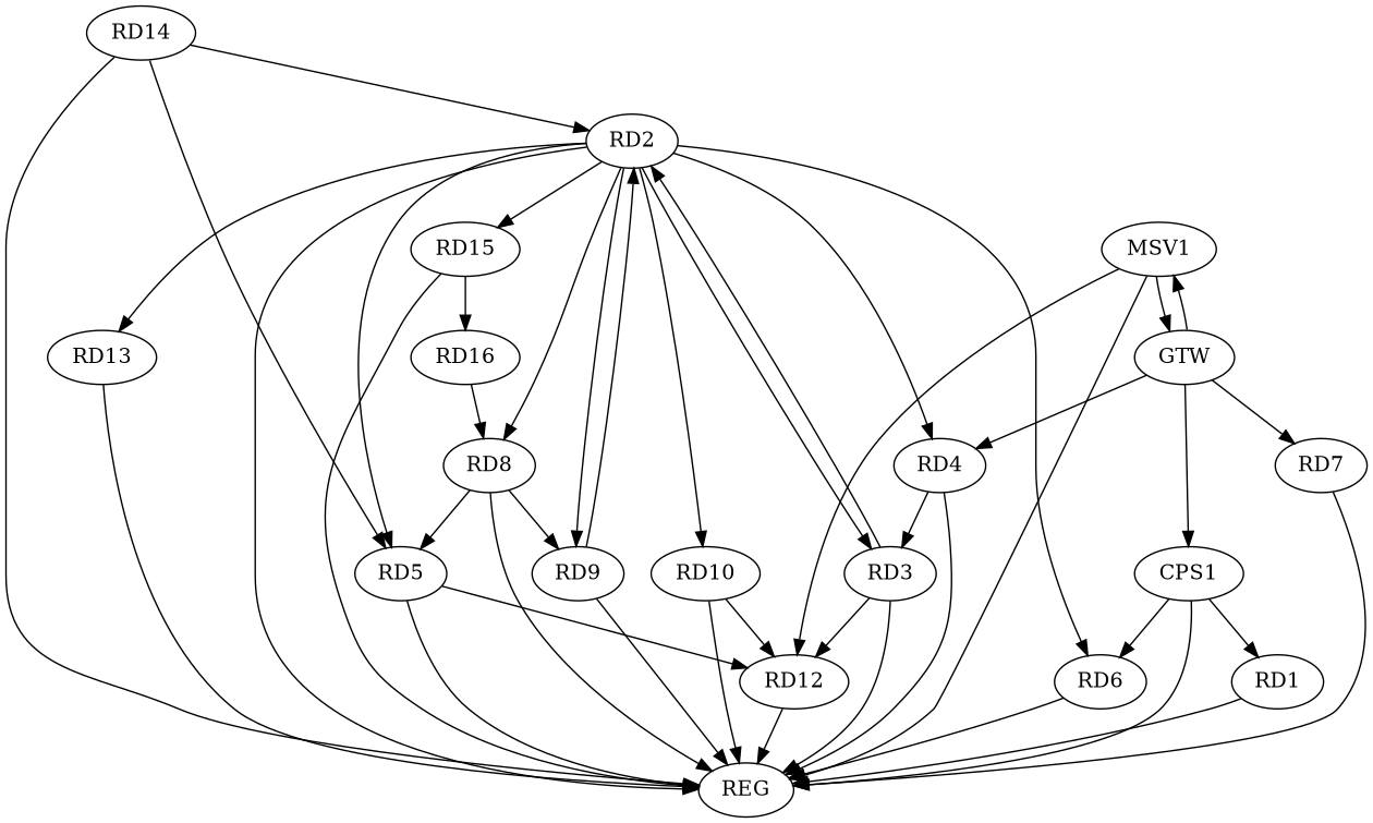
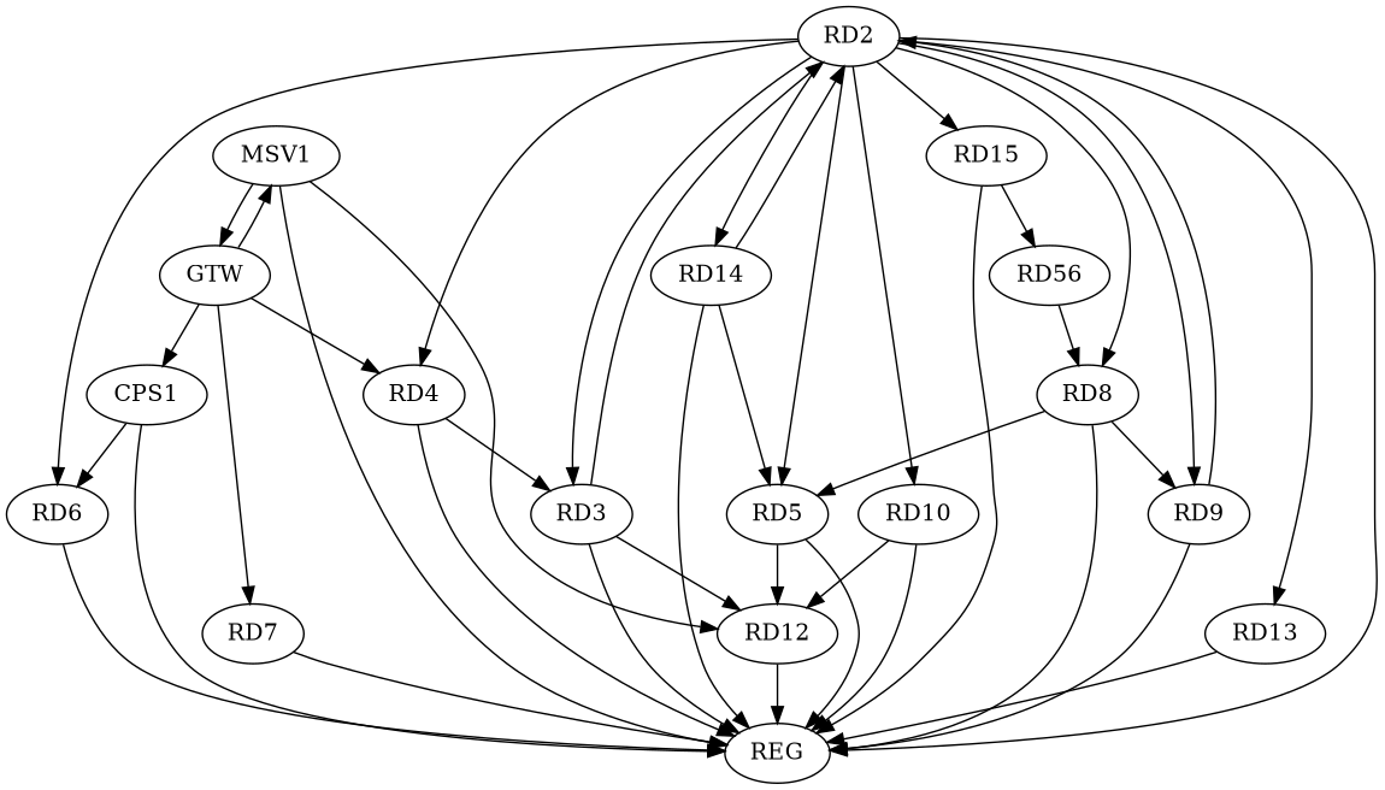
  strict digraph {
-   n1 [label=RD1]
    n2 [label=REG]
    n3 [label=RD2]
    n4 [label=RD3]
    n5 [label=RD4]
    n6 [label=RD5]
    n7 [label=RD6]
    n8 [label=RD8]
    n9 [label=RD9]
    n10 [label=RD10]
    n11 [label=RD13]
    n12 [label=RD14]
    n13 [label=RD15]
    n14 [label=RD12]
    n15 [label=RD7]
-   n16 [label=RD16]
+   n16 [label=RD56]
    n17 [label=CPS1]
    n18 [label=GTW]
    n19 [label=MSV1]
-   n1 -> n2
    n3 -> n2
    n3 -> n4
    n3 -> n5
    n3 -> n6
    n3 -> n7
    n3 -> n8
    n3 -> n9
    n3 -> n10
    n3 -> n11
+   n3 -> n12
    n3 -> n13
    n4 -> n2
    n4 -> n3
    n4 -> n14
    n5 -> n2
    n5 -> n4
    n6 -> n2
    n6 -> n14
    n7 -> n2
    n8 -> n2
    n8 -> n6
    n8 -> n9
    n9 -> n2
    n9 -> n3
    n10 -> n2
    n10 -> n14
    n11 -> n2
    n12 -> n2
    n12 -> n3
    n12 -> n6
    n13 -> n2
    n13 -> n16
    n14 -> n2
    n15 -> n2
    n16 -> n8
-   n17 -> n1
    n17 -> n2
    n17 -> n7
    n18 -> n5
    n18 -> n15
    n18 -> n17
    n18 -> n19
    n19 -> n2
    n19 -> n14
    n19 -> n18
  }
